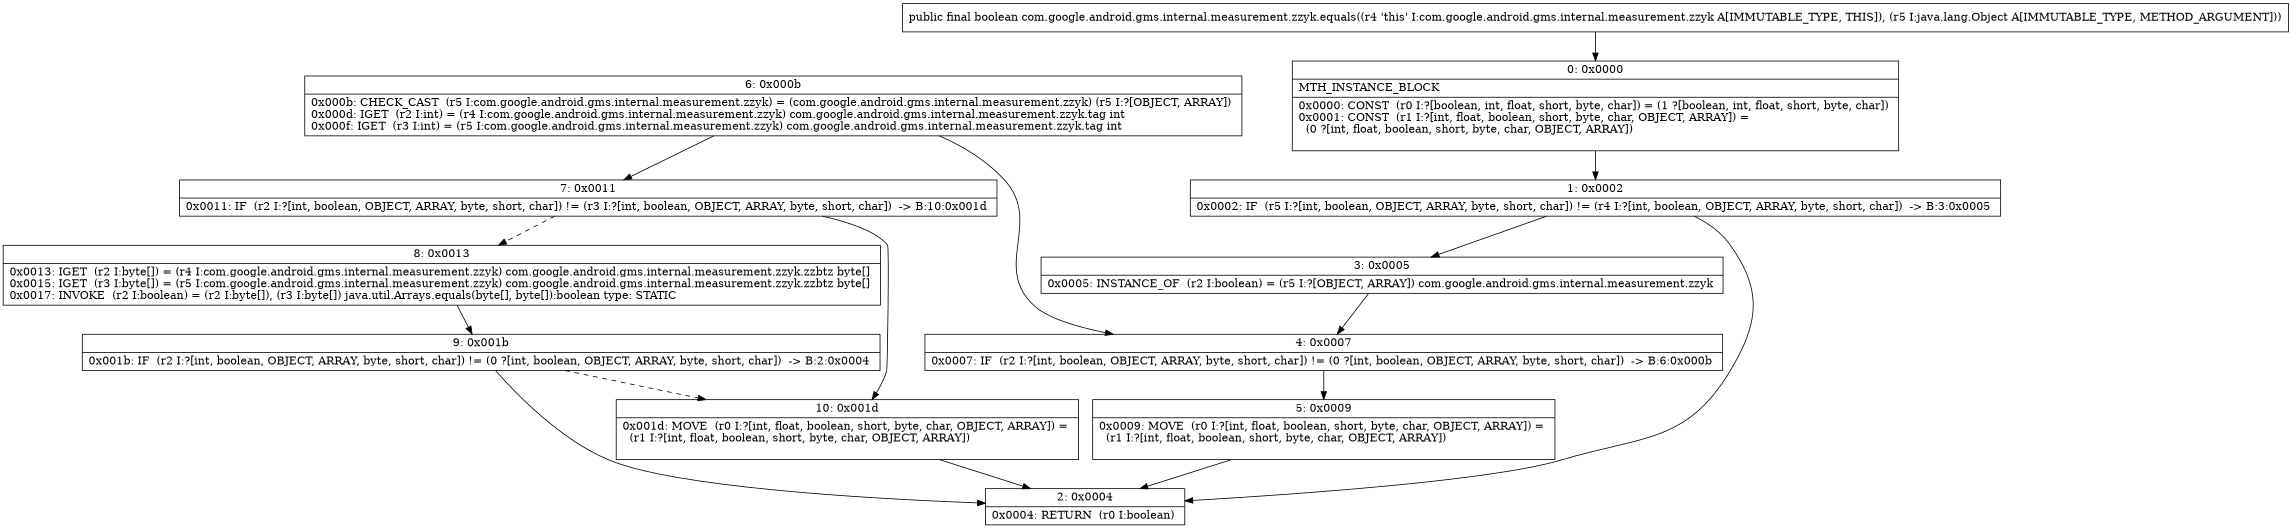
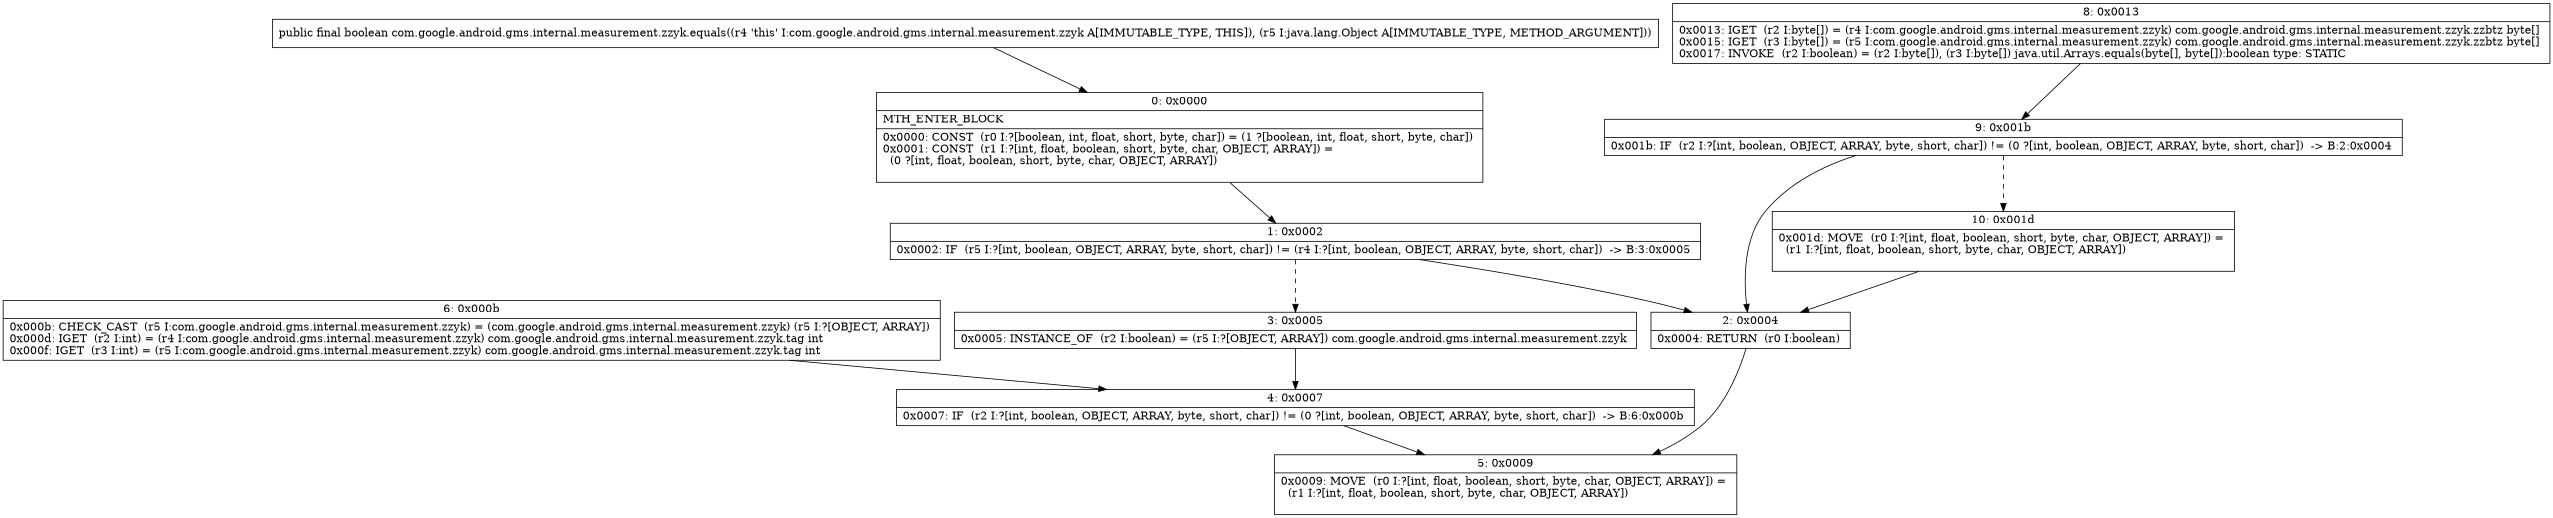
  digraph {
    node [shape=record]
-   n1 [label="{0\:\ 0x0000|MTH_INSTANCE_BLOCK\l|0x0000: CONST  (r0 I:?[boolean, int, float, short, byte, char]) = (1 ?[boolean, int, float, short, byte, char]) \l0x0001: CONST  (r1 I:?[int, float, boolean, short, byte, char, OBJECT, ARRAY]) = \l  (0 ?[int, float, boolean, short, byte, char, OBJECT, ARRAY])\l \l}"]
+   n1 [label="{0\:\ 0x0000|MTH_ENTER_BLOCK\l|0x0000: CONST  (r0 I:?[boolean, int, float, short, byte, char]) = (1 ?[boolean, int, float, short, byte, char]) \l0x0001: CONST  (r1 I:?[int, float, boolean, short, byte, char, OBJECT, ARRAY]) = \l  (0 ?[int, float, boolean, short, byte, char, OBJECT, ARRAY])\l \l}"]
    n2 [label="{1\:\ 0x0002|0x0002: IF  (r5 I:?[int, boolean, OBJECT, ARRAY, byte, short, char]) != (r4 I:?[int, boolean, OBJECT, ARRAY, byte, short, char])  \-\> B:3:0x0005 \l}"]
    n3 [label="{2\:\ 0x0004|0x0004: RETURN  (r0 I:boolean) \l}"]
    n4 [label="{3\:\ 0x0005|0x0005: INSTANCE_OF  (r2 I:boolean) = (r5 I:?[OBJECT, ARRAY]) com.google.android.gms.internal.measurement.zzyk \l}"]
    n5 [label="{4\:\ 0x0007|0x0007: IF  (r2 I:?[int, boolean, OBJECT, ARRAY, byte, short, char]) != (0 ?[int, boolean, OBJECT, ARRAY, byte, short, char])  \-\> B:6:0x000b \l}"]
    n6 [label="{5\:\ 0x0009|0x0009: MOVE  (r0 I:?[int, float, boolean, short, byte, char, OBJECT, ARRAY]) = \l  (r1 I:?[int, float, boolean, short, byte, char, OBJECT, ARRAY])\l \l}"]
    n7 [label="{6\:\ 0x000b|0x000b: CHECK_CAST  (r5 I:com.google.android.gms.internal.measurement.zzyk) = (com.google.android.gms.internal.measurement.zzyk) (r5 I:?[OBJECT, ARRAY]) \l0x000d: IGET  (r2 I:int) = (r4 I:com.google.android.gms.internal.measurement.zzyk) com.google.android.gms.internal.measurement.zzyk.tag int \l0x000f: IGET  (r3 I:int) = (r5 I:com.google.android.gms.internal.measurement.zzyk) com.google.android.gms.internal.measurement.zzyk.tag int \l}"]
-   n8 [label="{7\:\ 0x0011|0x0011: IF  (r2 I:?[int, boolean, OBJECT, ARRAY, byte, short, char]) != (r3 I:?[int, boolean, OBJECT, ARRAY, byte, short, char])  \-\> B:10:0x001d \l}"]
    n9 [label="{8\:\ 0x0013|0x0013: IGET  (r2 I:byte[]) = (r4 I:com.google.android.gms.internal.measurement.zzyk) com.google.android.gms.internal.measurement.zzyk.zzbtz byte[] \l0x0015: IGET  (r3 I:byte[]) = (r5 I:com.google.android.gms.internal.measurement.zzyk) com.google.android.gms.internal.measurement.zzyk.zzbtz byte[] \l0x0017: INVOKE  (r2 I:boolean) = (r2 I:byte[]), (r3 I:byte[]) java.util.Arrays.equals(byte[], byte[]):boolean type: STATIC \l}"]
    n10 [label="{10\:\ 0x001d|0x001d: MOVE  (r0 I:?[int, float, boolean, short, byte, char, OBJECT, ARRAY]) = \l  (r1 I:?[int, float, boolean, short, byte, char, OBJECT, ARRAY])\l \l}"]
    n11 [label="{9\:\ 0x001b|0x001b: IF  (r2 I:?[int, boolean, OBJECT, ARRAY, byte, short, char]) != (0 ?[int, boolean, OBJECT, ARRAY, byte, short, char])  \-\> B:2:0x0004 \l}"]
    n12 [label="{public final boolean com.google.android.gms.internal.measurement.zzyk.equals((r4 'this' I:com.google.android.gms.internal.measurement.zzyk A[IMMUTABLE_TYPE, THIS]), (r5 I:java.lang.Object A[IMMUTABLE_TYPE, METHOD_ARGUMENT])) }"]
    n1 -> n2
    n2 -> n3 [style=solid]
-   n2 -> n4
+   n2 -> n4 [style=dashed]
    n4 -> n5
    n5 -> n6 [style=solid]
-   n6 -> n3
+   n3 -> n6
    n7 -> n5
-   n7 -> n8
-   n8 -> n9 [style=dashed]
-   n8 -> n10
    n9 -> n11
    n10 -> n3
    n11 -> n3
    n11 -> n10 [style=dashed]
    n12 -> n1
  }
